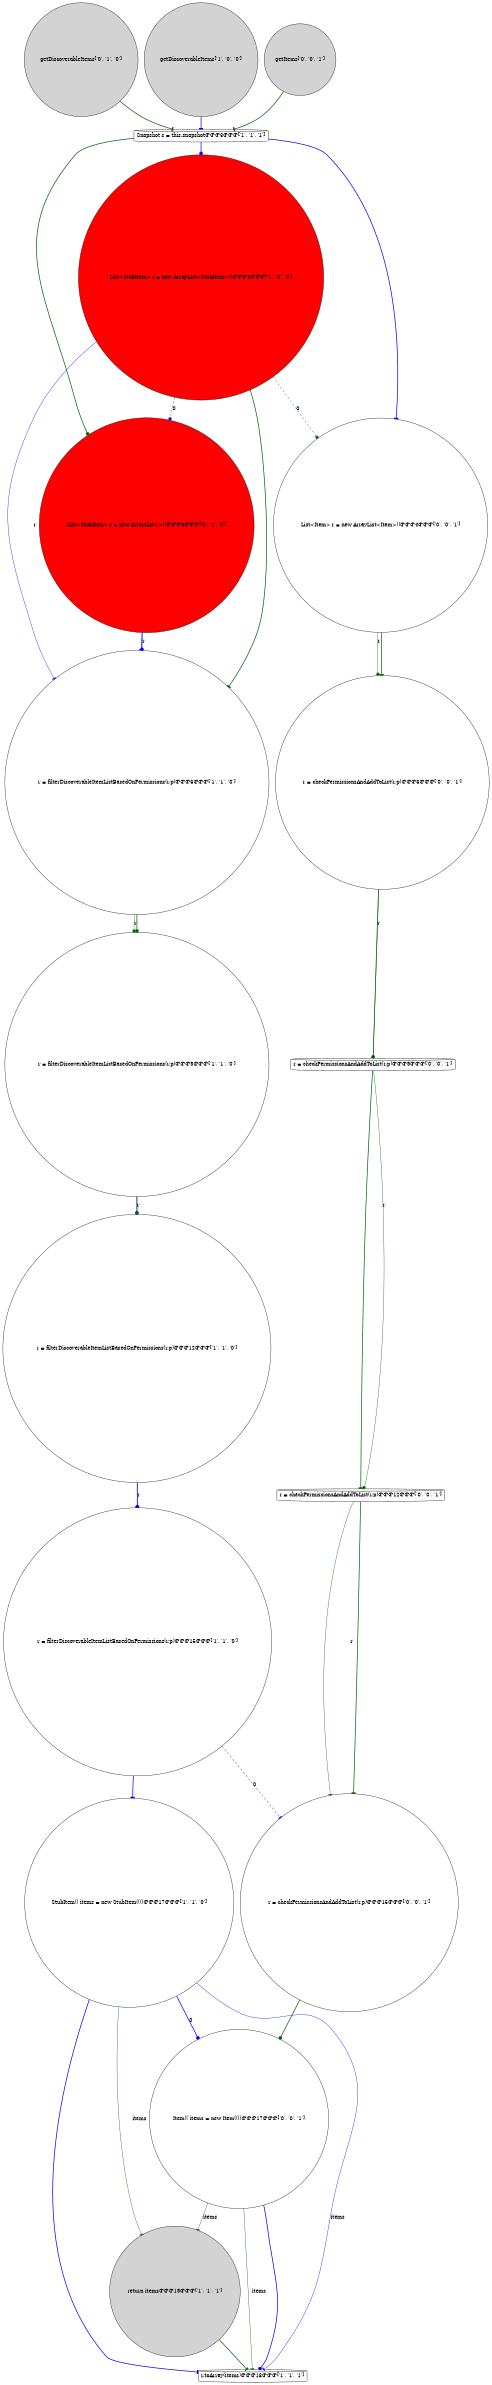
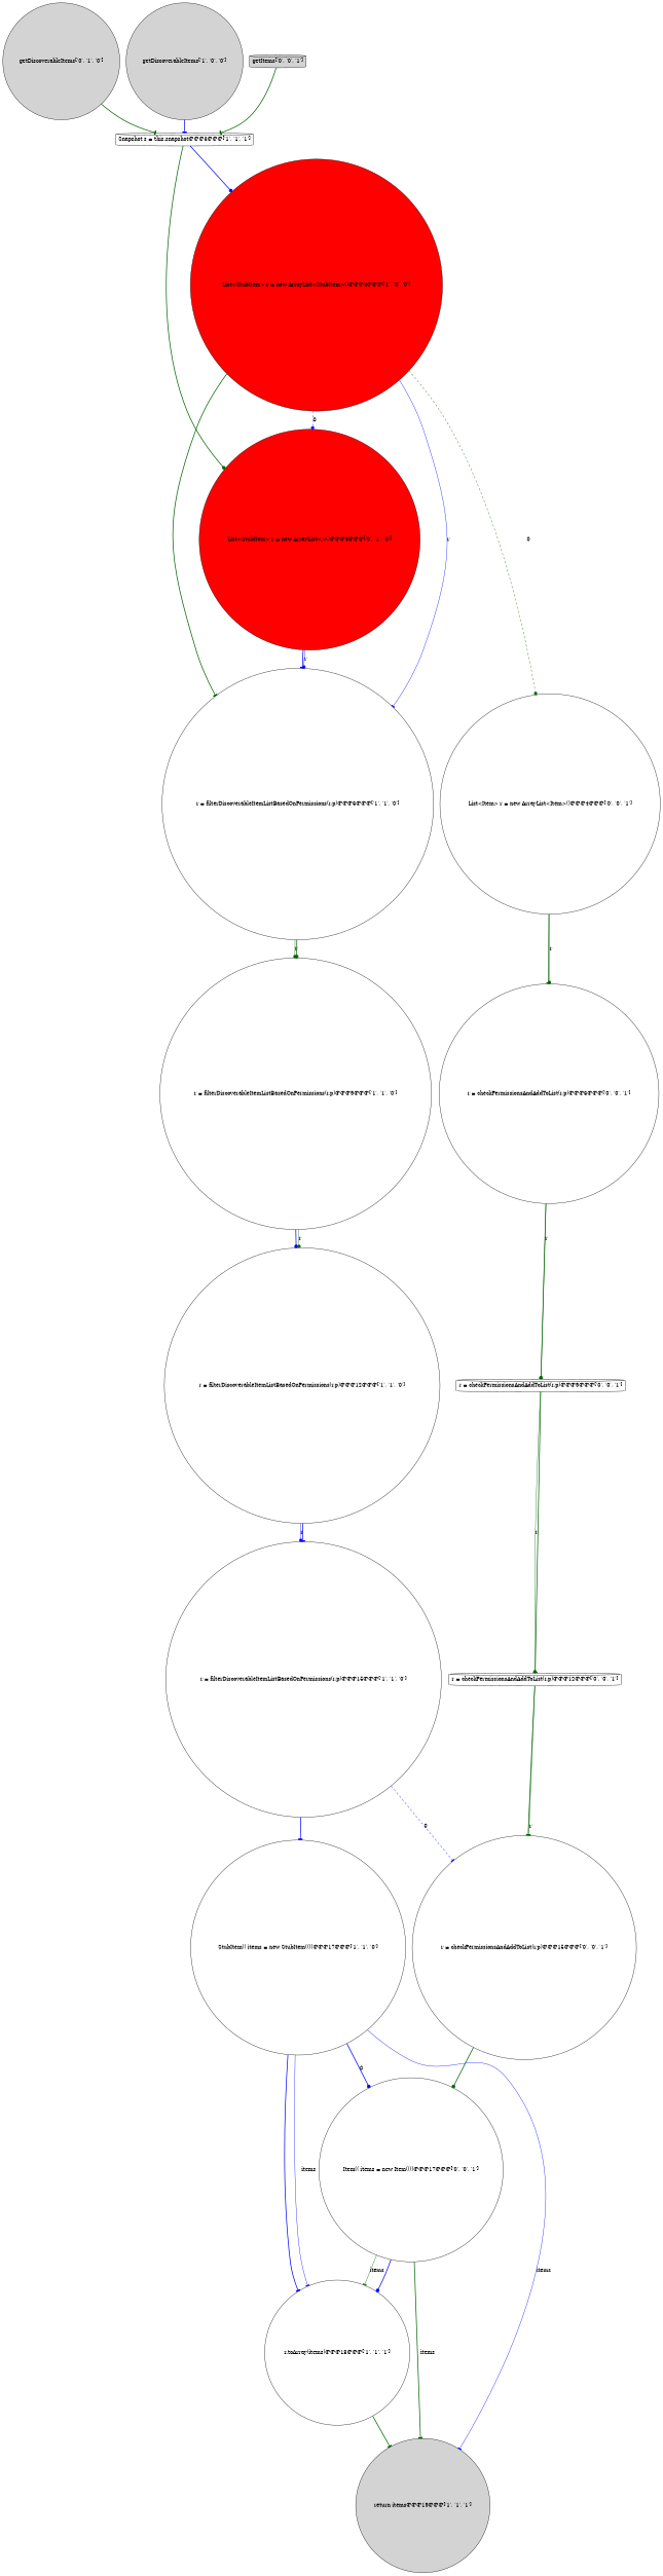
  digraph {
    node [fillcolor=white shape=circle style=filled]
    edge [arrowhead=tee color=darkgreen style=bold]
    n1 [label="List<Item> r = new ArrayList<Item>()@@@4@@@['0', '0', '1']"]
    n2 [label="r = checkPermissionsAndAddToList(r,p)@@@6@@@['0', '0', '1']"]
    n3 [label="r = checkPermissionsAndAddToList(r,p)@@@9@@@['0', '0', '1']" shape=cylinder]
    n4 [label="r = checkPermissionsAndAddToList(r,p)@@@12@@@['0', '0', '1']" shape=cylinder]
    n5 [label="r = checkPermissionsAndAddToList(r,p)@@@15@@@['0', '0', '1']"]
    n6 [fillcolor=lightgray label="return items@@@19@@@['1', '1', '1']"]
    n7 [label="r = filterDiscoverableItemListBasedOnPermissions(r,p)@@@6@@@['1', '1', '0']"]
    n8 [label="r = filterDiscoverableItemListBasedOnPermissions(r,p)@@@9@@@['1', '1', '0']"]
    n9 [label="r = filterDiscoverableItemListBasedOnPermissions(r,p)@@@12@@@['1', '1', '0']"]
    n10 [label="StubItem(( items = new StubItem((((@@@17@@@['1', '1', '0']"]
    n11 [label="Item(( items = new Item((((@@@17@@@['0', '0', '1']"]
-   n12 [label="r.toArray(items)@@@18@@@['1', '1', '1']" shape=cylinder]
+   n12 [label="r.toArray(items)@@@18@@@['1', '1', '1']"]
    n13 [fillcolor=red label="List<StubItem> r = new ArrayList<>()@@@4@@@['0', '1', '0']"]
    n14 [fillcolor=lightgray label="getDiscoverableItems['0', '1', '0']"]
    n15 [label="Snapshot s = this.snapshot@@@3@@@['1', '1', '1']" shape=cylinder]
    n16 [fillcolor=red label="List<StubItem> r = new ArrayList<StubItem>()@@@4@@@['1', '0', '0']"]
    n17 [label="r = filterDiscoverableItemListBasedOnPermissions(r,p)@@@15@@@['1', '1', '0']"]
    n18 [fillcolor=lightgray label="getDiscoverableItems['1', '0', '0']"]
-   n19 [fillcolor=lightgray label="getItems['0', '0', '1']"]
+   n19 [fillcolor=lightgray label="getItems['0', '0', '1']" shape=cylinder]
    n1 -> n2
    n1 -> n2 [arrowhead=dot label=r style=solid]
    n2 -> n3 [arrowhead=dot]
    n2 -> n3 [label=r style=solid]
    n3 -> n4 [arrowhead=dot label=r style=solid]
    n3 -> n4
    n4 -> n5
    n4 -> n5 [label=r style=solid]
    n5 -> n11 [arrowhead=dot]
    n7 -> n8 [arrowhead=dot label=r style=solid]
    n7 -> n8 [arrowhead=dot]
    n8 -> n9 [arrowhead=dot color=blue]
    n8 -> n9 [arrowhead=dot label=r style=solid]
    n9 -> n17 [arrowhead=dot color=blue label=r style=solid]
    n9 -> n17 [color=blue]
-   n10 -> n6 [label=items style=solid]
+   n10 -> n6 [color=blue label=items style=solid]
    n10 -> n11 [arrowhead=dot color=blue label=0]
    n10 -> n12 [color=blue]
    n10 -> n12 [color=blue label=items style=solid]
-   n11 -> n6 [label=items style=solid]
+   n11 -> n6 [label=items]
    n11 -> n12 [label=items style=solid]
    n11 -> n12 [arrowhead=dot color=blue]
-   n6 -> n12
+   n12 -> n6
    n13 -> n7 [arrowhead=dot color=blue label=r style=solid]
    n13 -> n7 [color=blue]
    n14 -> n15
-   n15 -> n1 [color=blue]
    n15 -> n13 [arrowhead=dot]
    n15 -> n16 [arrowhead=dot color=blue]
    n16 -> n1 [arrowhead=dot label=0 style=dashed]
    n16 -> n7
    n16 -> n7 [color=blue label=r style=solid]
    n16 -> n13 [arrowhead=dot color=blue label=0 style=dashed]
    n17 -> n5 [color=blue label=0 style=dashed]
    n17 -> n10 [color=blue]
    n18 -> n15 [color=blue]
    n19 -> n15
  }
